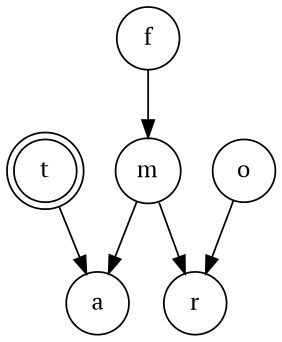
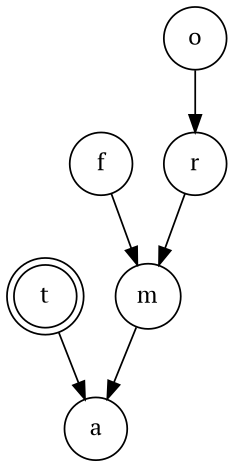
  digraph {
    fontname="PT Serif"
    node [color=black fontname="PT Serif" shape=circle]
    edge [fontname="PT Serif"]
    t [shape=doublecircle]
    a
    f
    m
    o
    r
    t -> a
    f -> m
    m -> a
    o -> r
-   m -> r
+   r -> m
  }
